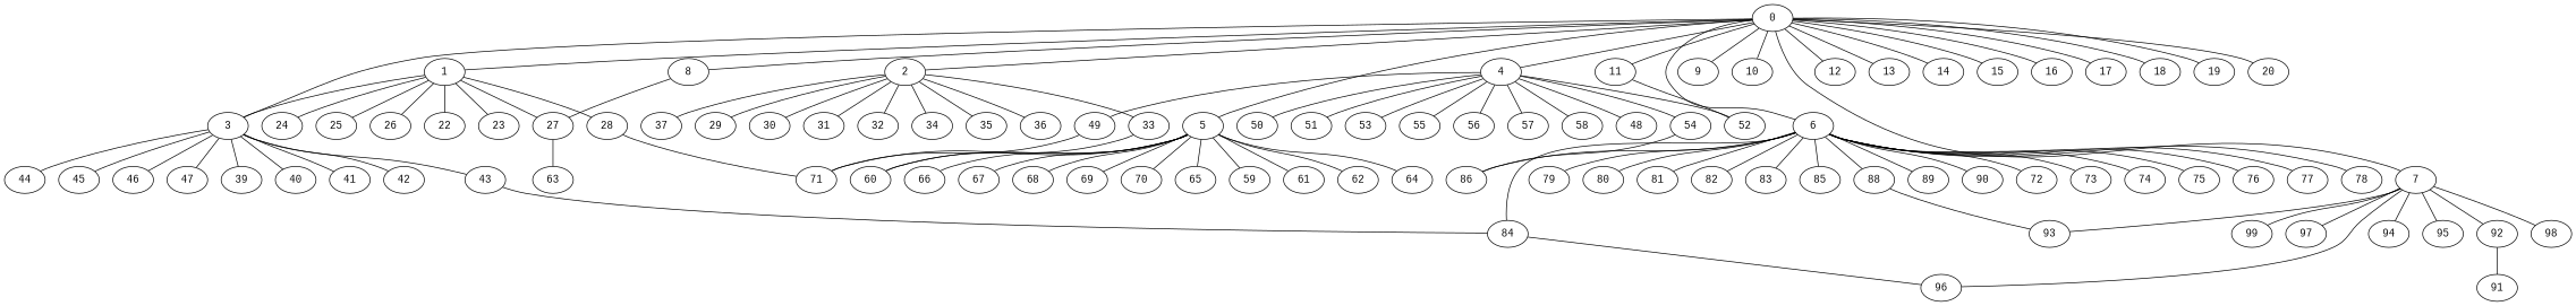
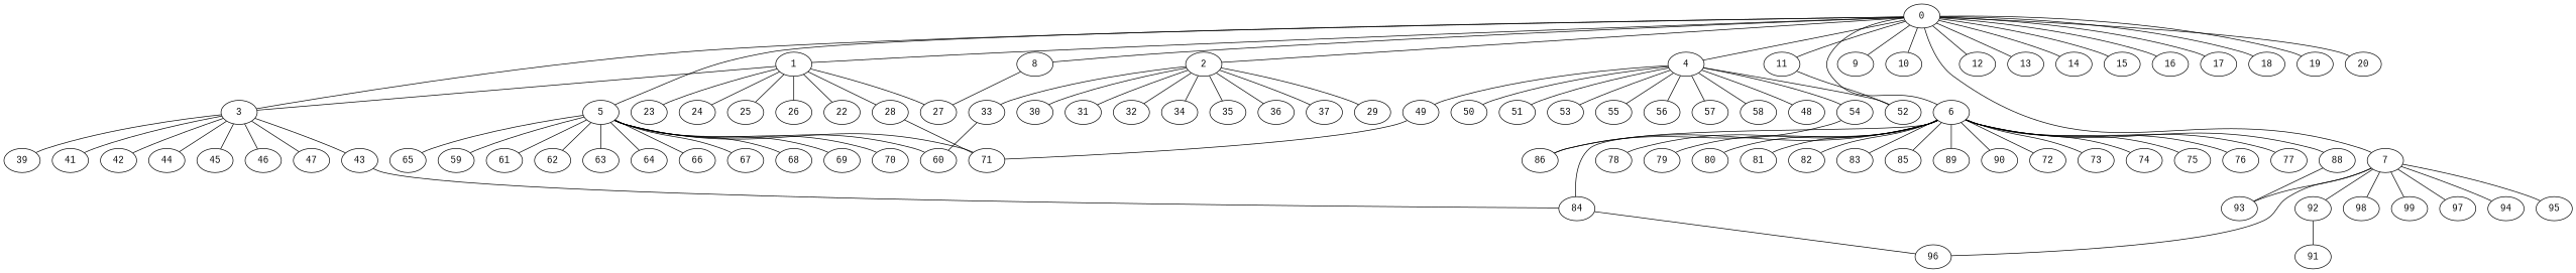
  graph {
    fontname="Liberation Mono"
    node [fontname="Liberation Mono"]
    edge [fontname="Liberation Mono"]
    0
    1
    2
    3
    4
    5
    6
    7
    8
    9
    10
    11
    12
    13
    14
    15
    16
    17
    18
    19
    20
    22
    23
    24
    25
    26
    27
    28
    32
    34
    35
    36
    37
    33
    29
    30
    31
    39
-   40
    41
    42
    43
    44
    45
    46
    47
    48
    49
    50
    51
    52
    53
    54
    55
    56
    57
    58
    64
    66
    67
    68
    69
    70
    65
    71
    59
    60
    61
    62
    63
    72
    73
    74
    75
    76
    77
    78
    79
    80
    81
    82
    83
    84
    85
    86
    88
    89
    90
    96
    98
    99
    97
    92
    93
    94
    95
    91
    0 -- 1
    0 -- 2
    0 -- 3
    0 -- 4
    0 -- 5
    0 -- 6
    0 -- 7
    0 -- 8
    0 -- 9
    0 -- 10
    0 -- 11
    0 -- 12
    0 -- 13
    0 -- 14
    0 -- 15
    0 -- 16
    0 -- 17
    0 -- 18
    0 -- 19
    0 -- 20
    1 -- 3
    1 -- 22
    1 -- 23
    1 -- 24
    1 -- 25
    1 -- 26
    1 -- 27
    1 -- 28
    2 -- 32
    2 -- 34
    2 -- 35
    2 -- 36
    2 -- 37
    2 -- 33
    2 -- 29
    2 -- 30
    2 -- 31
    3 -- 39
-   3 -- 40
    3 -- 41
    3 -- 42
    3 -- 43
    3 -- 44
    3 -- 45
    3 -- 46
    3 -- 47
    4 -- 48
    4 -- 49
    4 -- 50
    4 -- 51
    4 -- 52
    4 -- 53
    4 -- 54
    4 -- 55
    4 -- 56
    4 -- 57
    4 -- 58
    5 -- 64
    5 -- 66
    5 -- 67
    5 -- 68
    5 -- 69
    5 -- 70
    5 -- 65
    5 -- 71
    5 -- 59
    5 -- 60
    5 -- 61
    5 -- 62
-   27 -- 63
+   5 -- 63
    6 -- 72
    6 -- 73
    6 -- 74
    6 -- 75
    6 -- 76
    6 -- 77
    6 -- 78
    6 -- 79
    6 -- 80
    6 -- 81
    6 -- 82
    6 -- 83
    6 -- 84
    6 -- 85
    6 -- 86
    6 -- 88
    6 -- 89
    6 -- 90
    7 -- 96
    7 -- 98
    7 -- 99
    7 -- 97
    7 -- 92
    7 -- 93
    7 -- 94
    7 -- 95
    8 -- 27
    11 -- 52
    28 -- 71
    33 -- 60
    43 -- 84
    49 -- 71
    54 -- 86
    84 -- 96
    88 -- 93
    92 -- 91
  }
